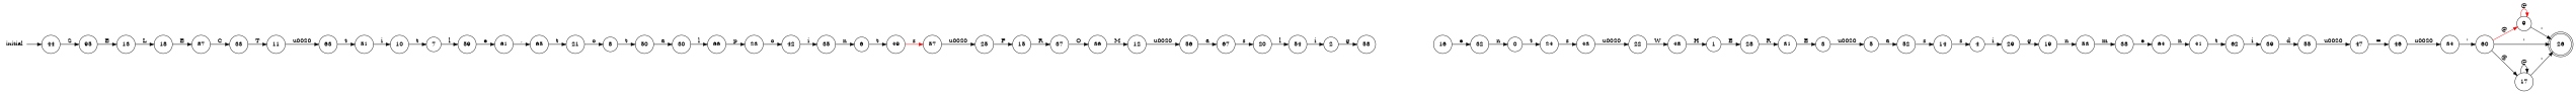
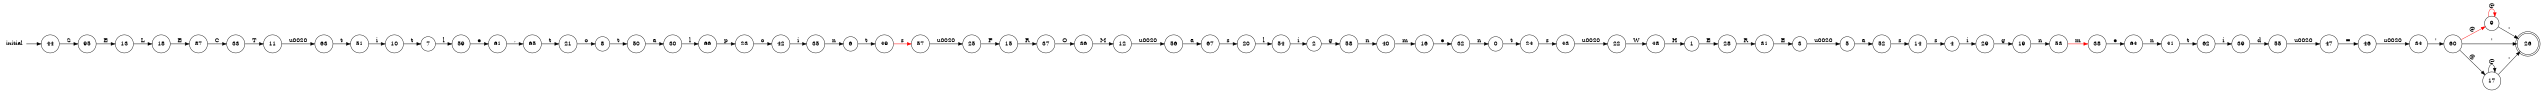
  digraph {
    rankdir=LR
    node [shape=circle]
    0
    24
    43
    22
    1
    28
    31
    3
    2
    58
+   40
    16
    5
    52
    14
    4
    29
    19
    53
    6
    49
    57
    25
    7
    59
    61
    65
    8
    50
    30
    66
    9
    26 [shape=doublecircle]
    10
    11
    63
    51
    12
    56
    67
    20
    13
    18
    n44 [label=87]
    33
    15
    37
    36
    32
    17
    38
    64
    54
    21
    48
    23
    42
    35
    34
    60
    41
    62
    39
    55
    47
    46
    n67 [label=95]
    44
    initial [shape=plaintext]
    0 -> 24 [label=t]
    24 -> 43 [label=s]
    43 -> 22 [label="\u0020"]
    22 -> 48 [label=W]
    1 -> 28 [label=E]
    28 -> 31 [label=R]
    31 -> 3 [label=E]
    3 -> 5 [label="\u0020"]
    2 -> 58 [label=g]
+   58 -> 40 [label=n]
+   40 -> 16 [label=m]
    16 -> 32 [label=e]
    5 -> 52 [label=a]
    52 -> 14 [label=s]
    14 -> 4 [label=s]
    4 -> 29 [label=i]
    29 -> 19 [label=g]
    19 -> 53 [label=n]
-   53 -> 38 [label=m]
+   53 -> 38 [label=m color=red]
    6 -> 49 [label=t]
    49 -> 57 [color=red label=s]
    57 -> 25 [label="\u0020"]
    25 -> 15 [label=F]
    7 -> 59 [label=l]
    59 -> 61 [label=e]
    61 -> 65 [label=","]
    65 -> 21 [label=t]
    8 -> 50 [label=t]
    50 -> 30 [label=a]
    30 -> 66 [label=l]
    66 -> 23 [label=p]
    9 -> 9 [color=red label="@"]
    9 -> 26 [label="'"]
    10 -> 7 [label=t]
    11 -> 63 [label="\u0020"]
    63 -> 51 [label=t]
    51 -> 10 [label=i]
    12 -> 56 [label="\u0020"]
    56 -> 67 [label=a]
    67 -> 20 [label=s]
    20 -> 54 [label=l]
    13 -> 18 [label=L]
    18 -> n44 [label=E]
    n44 -> 33 [label=C]
    33 -> 11 [label=T]
    15 -> 37 [label=R]
    37 -> 36 [label=O]
    36 -> 12 [label=M]
    32 -> 0 [label=n]
    17 -> 26 [label="'"]
    17 -> 17 [label="@"]
    38 -> 64 [label=e]
    64 -> 41 [label=n]
    54 -> 2 [label=i]
    21 -> 8 [label=o]
    48 -> 1 [label=H]
    23 -> 42 [label=o]
    42 -> 35 [label=i]
    35 -> 6 [label=n]
    34 -> 60 [label="'"]
    60 -> 9 [color=red label="@"]
    60 -> 26 [label="'"]
    60 -> 17 [label="@"]
    41 -> 62 [label=t]
    62 -> 39 [label=i]
    39 -> 55 [label=d]
    55 -> 47 [label="\u0020"]
    47 -> 46 [label="="]
    46 -> 34 [label="\u0020"]
    n67 -> 13 [label=E]
    44 -> n67 [label=S]
    initial -> 44
  }
